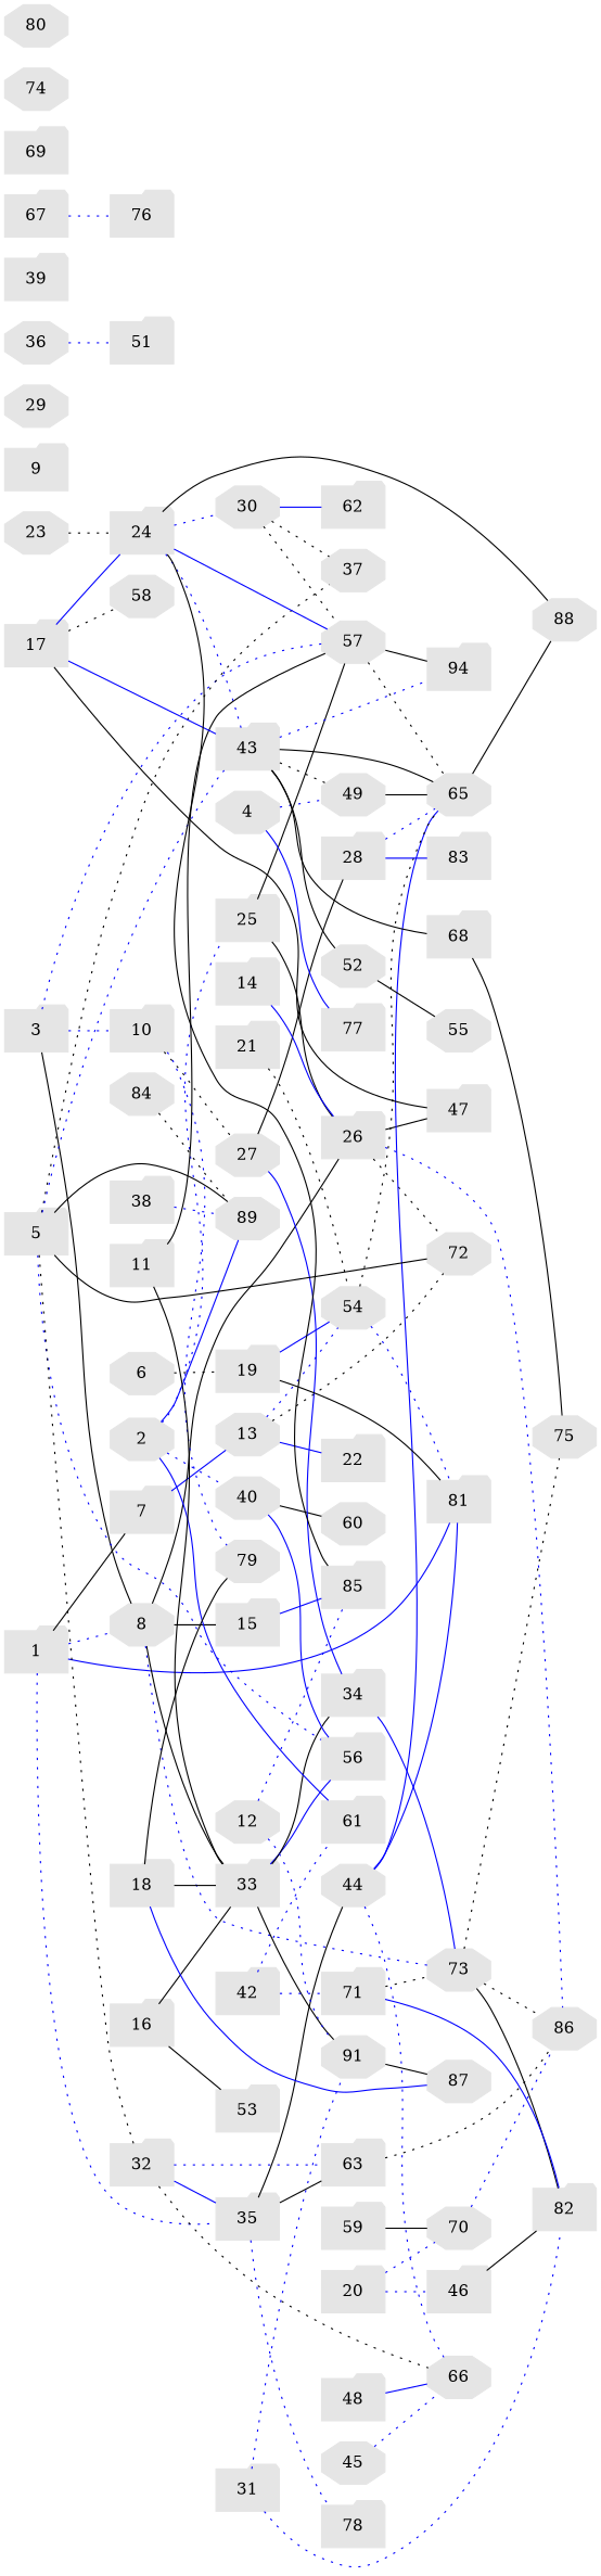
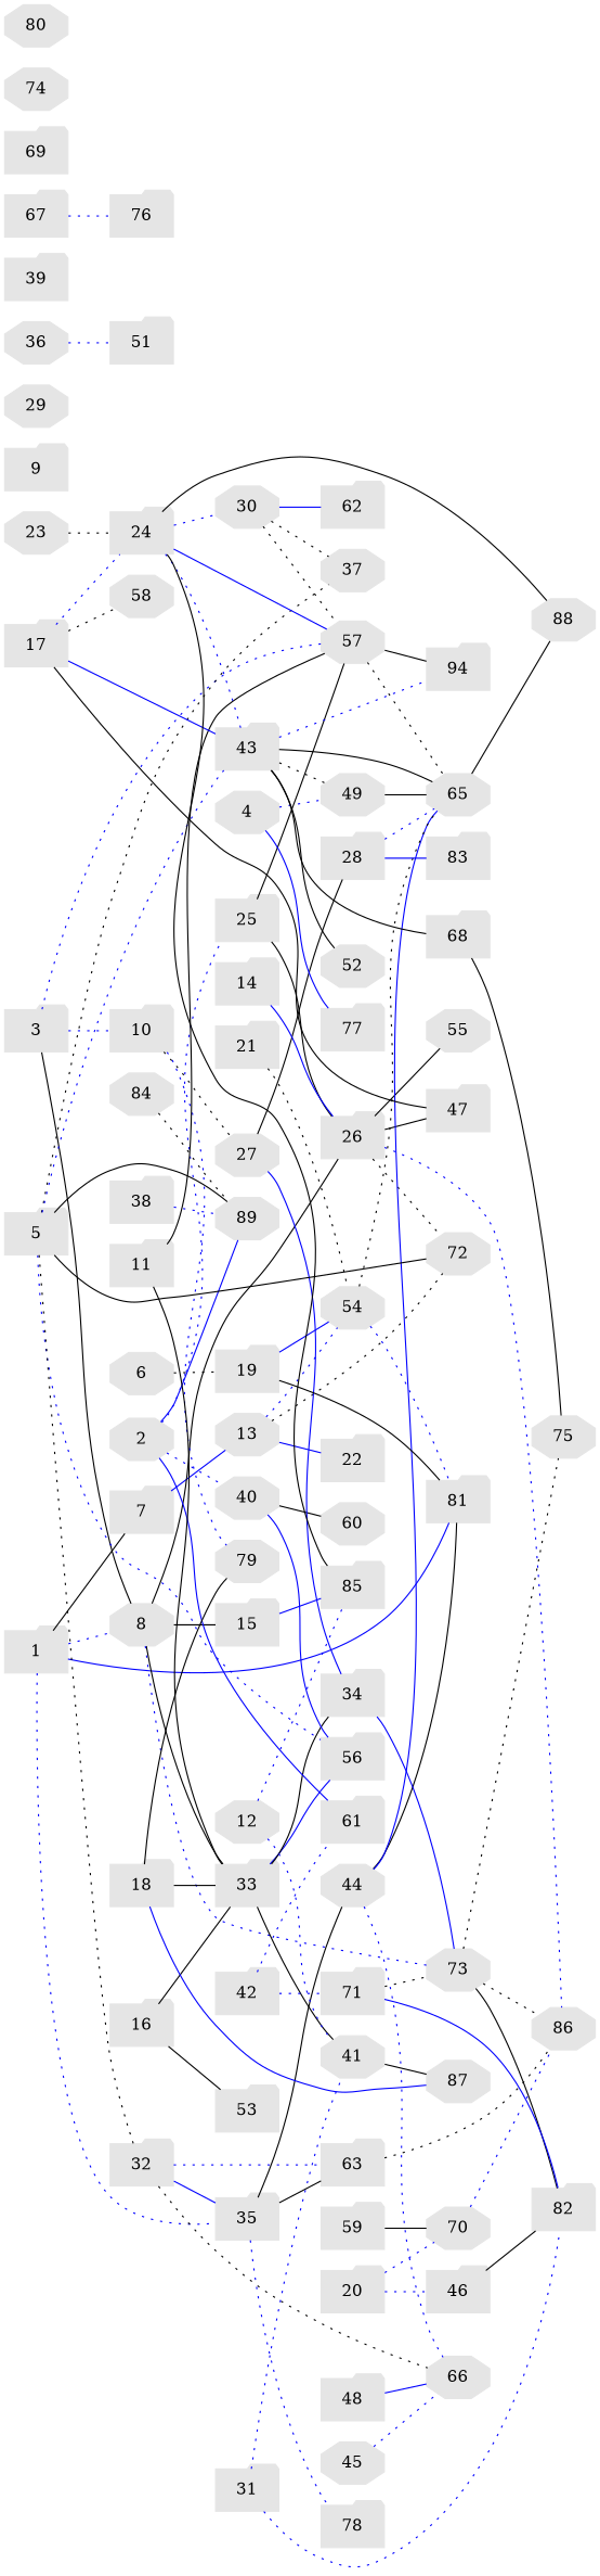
  graph {
    rankdir=LR
    node [color=gray90 shape=folder style=filled]
    edge [color=black style=solid]
    1
    7
    8 [shape=octagon]
    35
    81
    13 [shape=octagon]
    15
    26
    33
    73 [shape=octagon]
    63
    44 [shape=octagon]
    78
    2 [shape=octagon]
    25
    40 [shape=octagon]
    61
    89 [shape=octagon]
    57 [shape=octagon]
    56
    60 [shape=octagon]
    3
    10
    27 [shape=octagon]
    79 [shape=octagon]
    65 [shape=octagon]
    n27 [label=94]
    4 [shape=octagon]
    49 [shape=octagon]
    77
    5
    32
    37 [shape=octagon]
    43
    72 [shape=octagon]
    66 [shape=octagon]
    52 [shape=octagon]
    68
    6 [shape=octagon]
    19
    54 [shape=octagon]
    22
    85
    47
    86 [shape=octagon]
-   41 [shape=octagon label=91]
+   41 [shape=octagon]
    34
    82
    75 [shape=octagon]
    9
    28
    11
    12 [shape=octagon]
    87 [shape=octagon]
    14
    16
    53
    17
    24
    58 [shape=octagon]
    30 [shape=octagon]
    88 [shape=octagon]
    18
    20
    46
    70 [shape=octagon]
    21
    23 [shape=octagon]
    62
    83
    29 [shape=octagon]
    31
    36 [shape=octagon]
    51
    38
    39
    42
    71
    55 [shape=octagon]
    45 [shape=octagon]
    48
    59
    67
    76
    69
    74 [shape=octagon]
    80 [shape=octagon]
    84 [shape=octagon]
    1 -- 7
    1 -- 8 [color=blue style=dotted]
    1 -- 35 [color=blue style=dotted]
    1 -- 81 [color=blue]
    7 -- 13 [color=blue]
    8 -- 15
    8 -- 26
    8 -- 33
    8 -- 73 [color=blue style=dotted]
    35 -- 63
    35 -- 44
    35 -- 78 [color=blue style=dotted]
    13 -- 72 [style=dotted]
    13 -- 54 [color=blue style=dotted]
    13 -- 22 [color=blue]
    15 -- 85 [color=blue]
    26 -- 72 [style=dotted]
    26 -- 47
    26 -- 86 [color=blue style=dotted]
    33 -- 56 [color=blue]
    33 -- 41
    33 -- 34
    73 -- 86 [style=dotted]
    73 -- 82
    73 -- 75 [style=dotted]
    63 -- 86 [style=dotted]
-   44 -- 81 [color=blue]
+   44 -- 81
    44 -- 65 [color=blue]
    44 -- 66 [color=blue style=dotted]
    2 -- 25 [color=blue style=dotted]
    2 -- 40 [color=blue style=dotted]
    2 -- 61 [color=blue]
    2 -- 89 [color=blue]
    25 -- 26
    25 -- 57
    40 -- 56 [color=blue]
    40 -- 60
    57 -- 65 [style=dotted]
    57 -- n27
    3 -- 8
    3 -- 57 [color=blue style=dotted]
    3 -- 10 [color=blue style=dotted]
    10 -- 27 [style=dotted]
    10 -- 79 [color=blue style=dotted]
    27 -- 34 [color=blue]
    27 -- 28
    65 -- 88
    4 -- 49 [color=blue style=dotted]
    4 -- 77 [color=blue]
    49 -- 65
    5 -- 89
    5 -- 56 [color=blue style=dotted]
    5 -- 32 [style=dotted]
    5 -- 37 [style=dotted]
    5 -- 43 [color=blue style=dotted]
    5 -- 72
    32 -- 35 [color=blue]
    32 -- 63 [color=blue style=dotted]
    32 -- 66 [style=dotted]
    43 -- 65
    43 -- n27 [color=blue style=dotted]
    43 -- 49 [style=dotted]
    43 -- 52
    43 -- 68
-   52 -- 55
+   26 -- 55
    68 -- 75
    6 -- 19 [style=dotted]
    19 -- 81
    19 -- 54 [color=blue]
    54 -- 81 [color=blue style=dotted]
    54 -- 65 [style=dotted]
    41 -- 87
    34 -- 73 [color=blue]
    28 -- 65 [color=blue style=dotted]
    28 -- 83 [color=blue]
    11 -- 33
    11 -- 57
    12 -- 85 [color=blue style=dotted]
    12 -- 41 [color=blue style=dotted]
    14 -- 26 [color=blue]
    16 -- 33
    16 -- 53
    17 -- 43 [color=blue]
    17 -- 47
-   17 -- 24 [color=blue]
+   17 -- 24 [color=blue style=dotted]
    17 -- 58 [style=dotted]
    24 -- 57 [color=blue]
    24 -- 43 [color=blue style=dotted]
    24 -- 85
    24 -- 30 [color=blue style=dotted]
    24 -- 88
    30 -- 57 [style=dotted]
    30 -- 37 [style=dotted]
    30 -- 62 [color=blue]
    18 -- 33
    18 -- 79
    18 -- 87 [color=blue]
    20 -- 46 [color=blue style=dotted]
    20 -- 70 [color=blue style=dotted]
    46 -- 82
    70 -- 86 [color=blue style=dotted]
    21 -- 54 [style=dotted]
    23 -- 24 [style=dotted]
    31 -- 41 [color=blue style=dotted]
    31 -- 82 [color=blue style=dotted]
    36 -- 51 [color=blue style=dotted]
    38 -- 89 [color=blue style=dotted]
    42 -- 61 [color=blue style=dotted]
    42 -- 71 [color=blue style=dotted]
    71 -- 73 [style=dotted]
    71 -- 82 [color=blue]
    45 -- 66 [color=blue style=dotted]
    48 -- 66 [color=blue]
    59 -- 70
    67 -- 76 [color=blue style=dotted]
    84 -- 89 [style=dotted]
  }
